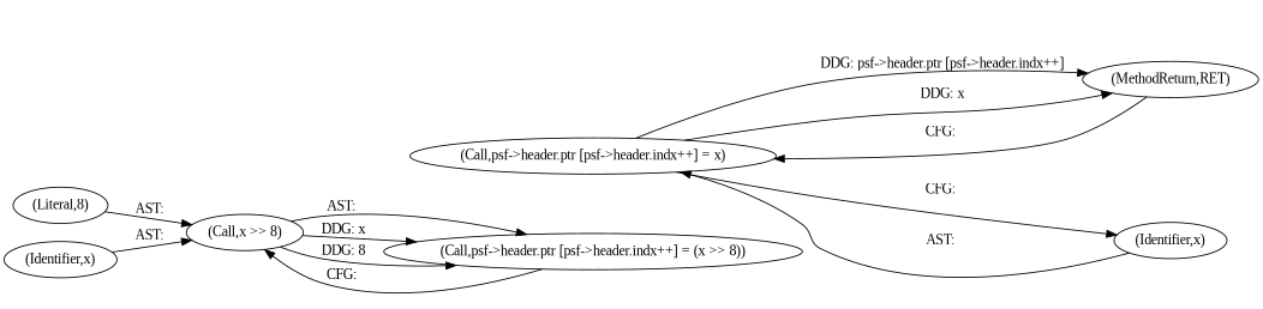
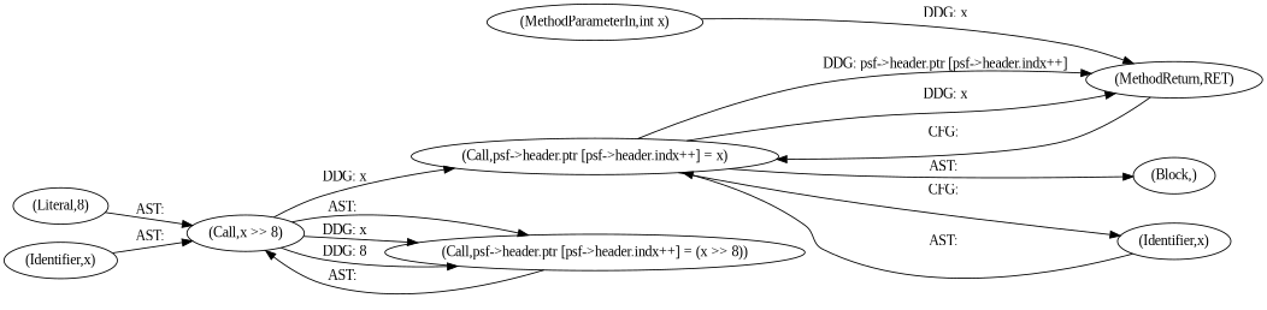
  digraph {
    fontname="Liberation Serif"
    rankdir=LR
    node [fontname="Liberation Serif"]
    edge [fontname="Liberation Serif"]
    n1 [label="(Call,psf->header.ptr [psf->header.indx++] = x)"]
+   n2 [label="(Block,)"]
    n3 [label="(Identifier,x)"]
    n4 [label="(MethodReturn,RET)"]
    n5 [label="(Call,x >> 8)"]
    n6 [label="(Call,psf->header.ptr [psf->header.indx++] = (x >> 8))"]
    n7 [label="(Literal,8)"]
+   n8 [label="(MethodParameterIn,int x)"]
    n9 [label="(Identifier,x)"]
+   n1 -> n2 [label="AST: "]
    n1 -> n3 [label="CFG: "]
    n1 -> n4 [label="DDG: psf->header.ptr [psf->header.indx++]"]
    n1 -> n4 [label="DDG: x"]
    n3 -> n1 [label="AST: "]
    n4 -> n1 [label="CFG: "]
+   n5 -> n1 [label="DDG: x"]
    n5 -> n6 [label="AST: "]
    n5 -> n6 [label="DDG: x"]
    n5 -> n6 [label="DDG: 8"]
-   n6 -> n5 [label="CFG: "]
+   n6 -> n5 [label="AST: "]
    n7 -> n5 [label="AST: "]
+   n8 -> n4 [label="DDG: x"]
    n9 -> n5 [label="AST: "]
  }
